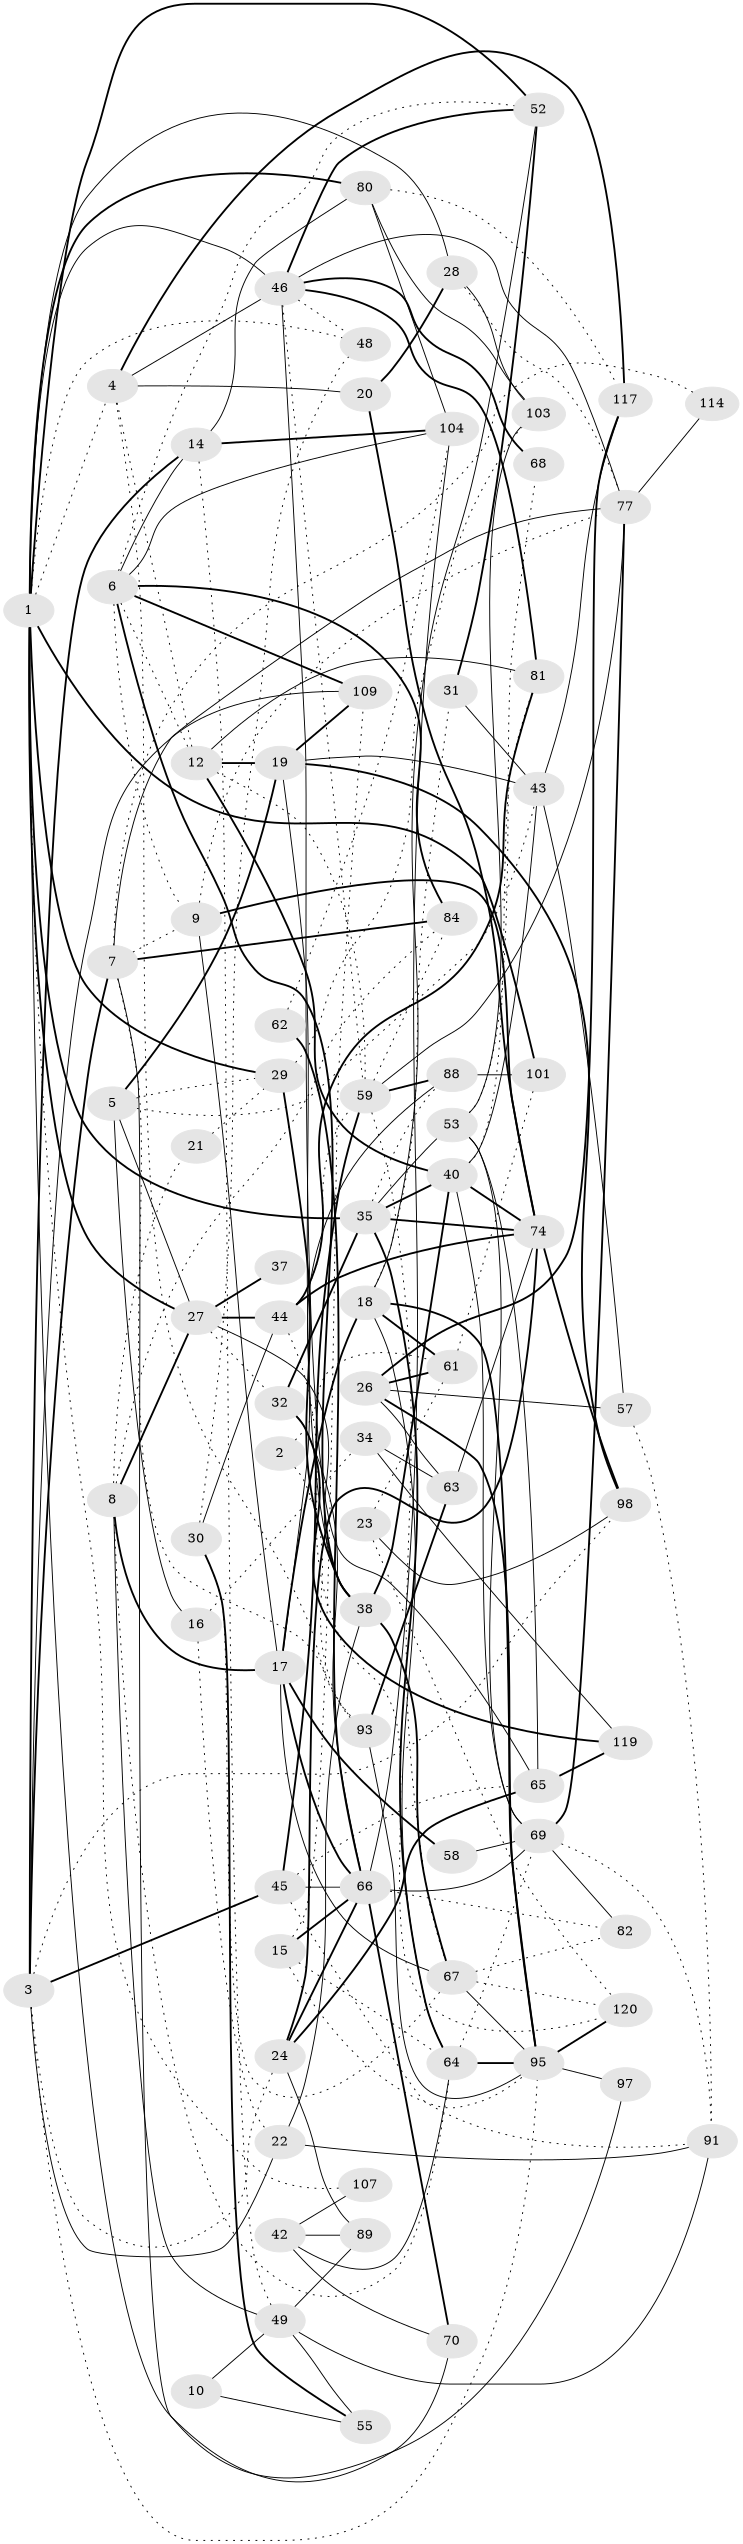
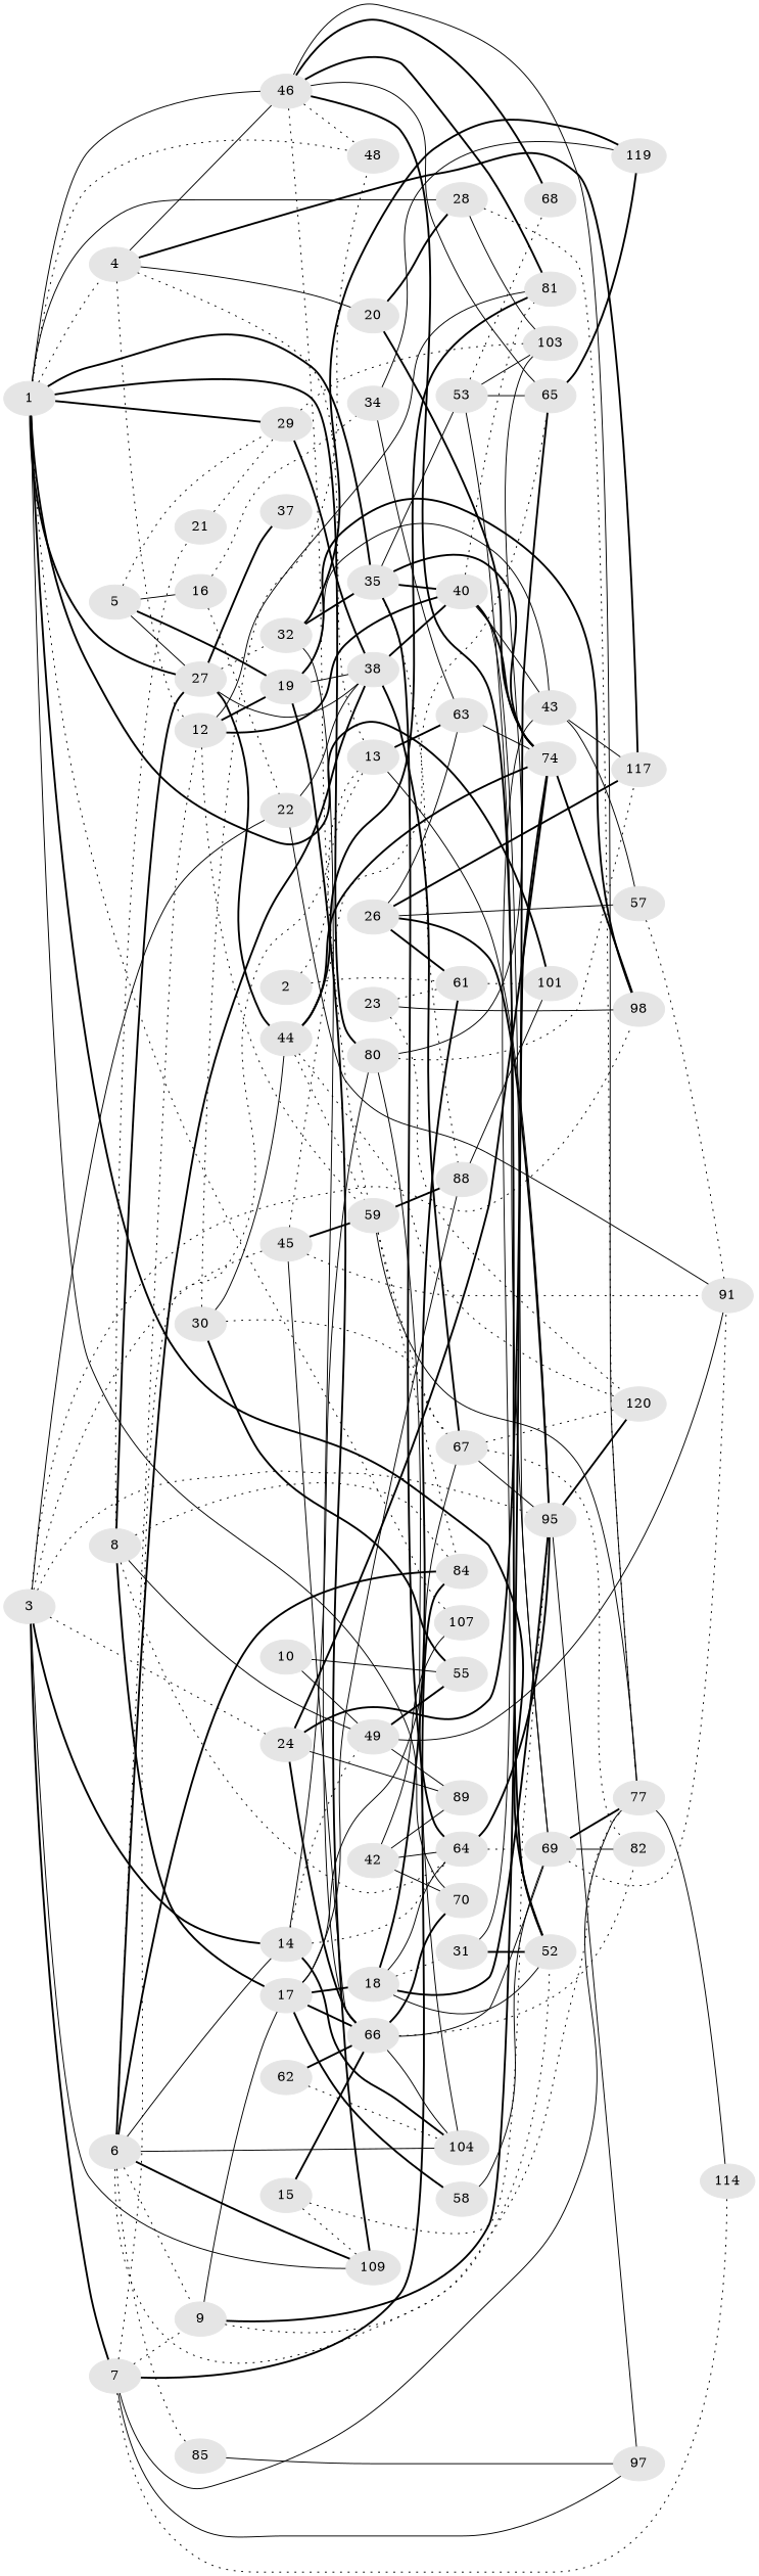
  graph {
    rankdir=LR
    node [color=gray90 style=filled]
    edge [style=solid]
    1 [super="+36"]
    4 [super="+83"]
    27 [super="+111"]
    28 [super="+50"]
    29 [super="+112"]
    35 [super="+41"]
    46 [super="+108"]
    52 [super="+87"]
    70
    80 [super="+92"]
    101
    107
    48
-   13 [label=93]
+   13
    12 [super="+90"]
    20
    117
    37
    38 [super="+113"]
    32 [super="+39"]
    44 [super="+51"]
    n22 [label=77 super="+96"]
    103
    64 [super="+123"]
    74 [super="+78"]
    40
    88 [super="+110"]
    53
    59 [super="+73"]
    81
    65
    68
    104 [super="+118"]
    2
    61
    95 [super="+105"]
    63
    3 [super="+11"]
    7 [super="+72"]
    14 [super="+54"]
    22
    24 [super="+25"]
    45 [super="+75"]
    98
    109
    9 [super="+100"]
    84
    97
    114
    49 [super="+99"]
    91 [super="+94"]
    66 [super="+79"]
    89
    120
    19 [super="+106"]
    5 [super="+33"]
    16
    43 [super="+116"]
    34
    57 [super="+60"]
    6 [super="+56"]
+   85
    17 [super="+76"]
    67 [super="+121"]
    8 [super="+77"]
    21
    18 [super="+93"]
    58
    55
    69 [super="+102"]
    10
    31
    15 [super="+47"]
    82
    119
    23
    26 [super="+115"]
    30
    42 [super="+86"]
    62
    1 -- 4 [style=dotted]
    1 -- 27 [style=bold]
    1 -- 28
    1 -- 29 [style=bold]
    1 -- 35 [style=bold]
    1 -- 46
    1 -- 52 [style=bold]
    1 -- 70
    1 -- 80 [style=bold]
    1 -- 101 [style=bold]
    1 -- 107 [style=dotted]
    1 -- 48 [style=dotted]
    4 -- 46
    4 -- 13 [style=dotted]
    4 -- 12 [style=dotted]
    4 -- 20
    4 -- 117 [style=bold]
    27 -- 37 [style=bold]
    27 -- 38
    27 -- 32 [style=dotted]
    27 -- 44 [style=bold weight=2]
    28 -- n22 [style=dotted]
    28 -- 103
    29 -- 38 [style=bold]
    29 -- 103 [style=dotted]
    35 -- 64 [style=bold]
    35 -- 74 [style=bold]
    35 -- 40 [style=bold]
    35 -- 88 [style=dotted]
    35 -- 53
    46 -- 52 [style=bold]
    46 -- 48 [style=dotted]
    46 -- n22
    46 -- 59 [style=dotted]
    46 -- 81 [style=bold]
    46 -- 65
    46 -- 68 [style=bold]
    80 -- 117 [style=dotted]
    80 -- 103
    80 -- 104
    13 -- 95
    13 -- 63 [style=bold]
    12 -- 40 [style=bold]
    12 -- 59 [style=dotted]
    12 -- 81
    12 -- 19 [style=bold]
    20 -- 28 [style=bold]
    20 -- 74 [style=bold]
    38 -- 40 [style=bold]
    38 -- 67 [style=bold]
    32 -- 35 [style=bold]
    32 -- 66
    32 -- 119 [style=bold]
    44 -- 74 [style=bold]
    44 -- 59 [style=dotted]
    44 -- 81 [style=bold]
    44 -- 120 [style=dotted]
    n22 -- 114
    64 -- 95 [style=bold]
    64 -- 69 [style=dotted]
    74 -- 98 [style=bold]
    40 -- 74 [style=bold]
    40 -- 81 [style=dotted]
    40 -- 43
    40 -- 69
    88 -- 101
    53 -- 103
    53 -- 65
    53 -- 68 [style=dotted]
    53 -- 69
    59 -- n22
    59 -- 88 [style=bold]
    59 -- 84 [style=dotted]
    59 -- 67 [style=dotted]
    65 -- 119 [style=bold]
    2 -- 13 [style=dotted]
    2 -- 61 [style=dotted]
    61 -- 101 [style=dotted]
    95 -- 97
    95 -- 120 [style=bold]
    63 -- 74
    3 -- 95 [style=dotted]
    3 -- 7 [style=bold]
    3 -- 14 [style=bold]
    3 -- 22
    3 -- 24 [style=dotted]
-   3 -- 45 [style=bold]
+   3 -- 45 [style=dotted]
    3 -- 98 [style=dotted]
    3 -- 109
    7 -- 13 [style=dotted]
    7 -- n22
    7 -- 9 [style=dotted]
    7 -- 84 [style=bold]
    7 -- 97
    7 -- 114 [style=dotted]
    14 -- 80
-   15 -- 64 [style=dotted]
+   14 -- 64 [style=dotted]
    14 -- 104 [style=bold]
    14 -- 49 [style=dotted]
    22 -- 38
    22 -- 91
    24 -- 74 [style=bold]
    24 -- 65 [style=bold]
    24 -- 66 [style=bold]
    24 -- 89
    45 -- 59 [style=bold]
    45 -- 65 [style=dotted]
    45 -- 91 [style=dotted]
    45 -- 66
    9 -- n22 [style=dotted]
    9 -- 74 [style=bold]
    9 -- 17
    49 -- 91
    49 -- 89
-   49 -- 55
+   49 -- 55 [style=bold]
    66 -- 70 [style=bold]
    66 -- 104
    66 -- 69
    66 -- 82 [style=dotted]
    19 -- 38
    19 -- 98 [style=bold]
    19 -- 109 [style=bold]
    19 -- 43
    5 -- 27
    5 -- 29 [style=dotted]
    5 -- 19 [style=bold]
    5 -- 16
-   5 -- 43 [style=dotted]
    16 -- 22 [style=dotted]
    16 -- 34 [style=dotted]
    43 -- 117
    43 -- 57
    34 -- 63
    34 -- 119
    57 -- 91 [style=dotted]
    6 -- 52 [style=dotted]
    6 -- 12 [style=dotted]
    6 -- 38 [style=bold]
    6 -- 104
    6 -- 14
    6 -- 109 [style=bold]
    6 -- 9 [style=dotted]
    6 -- 84 [style=bold]
+   6 -- 85 [style=dotted]
+   85 -- 97
    17 -- 88
    17 -- 66 [style=bold]
    17 -- 67
    17 -- 18 [style=bold]
    17 -- 58 [style=bold]
    67 -- 95
    67 -- 120 [style=dotted]
    67 -- 82 [style=dotted weight=2]
    8 -- 27 [style=bold]
    8 -- 64 [style=dotted]
    8 -- 84 [style=dotted]
    8 -- 49
    8 -- 17 [style=bold]
    8 -- 21 [style=dotted]
    21 -- 29 [style=dotted]
    18 -- 52
    18 -- 64
    18 -- 61 [style=bold]
    18 -- 95 [style=bold]
    18 -- 31 [style=dotted]
    58 -- 69
    69 -- n22 [style=bold]
    69 -- 91 [style=dotted]
    69 -- 82
    10 -- 49
    10 -- 55
    31 -- 52 [style=bold]
    31 -- 43
    15 -- 95 [style=dotted]
    15 -- 109 [style=dotted]
    15 -- 66 [style=bold]
    23 -- 61 [style=dotted]
    23 -- 98
    23 -- 120 [style=dotted]
    26 -- 117 [style=bold]
    26 -- 61 [style=bold]
    26 -- 95 [style=bold]
    26 -- 63
    26 -- 57
    30 -- 48 [style=dotted]
    30 -- 44
    30 -- 67 [style=dotted]
    30 -- 55 [style=bold]
    42 -- 70
    42 -- 107
    42 -- 64
    42 -- 89
    62 -- 104 [style=dotted]
    62 -- 66 [style=bold]
  }
